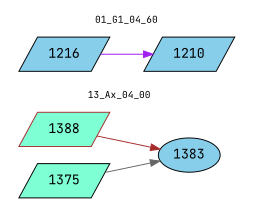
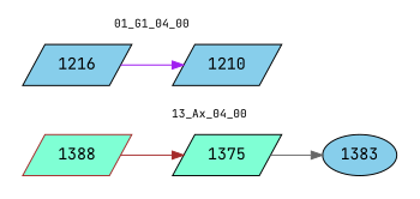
  digraph {
    fontname="JetBrains Mono"
    rankdir=LR
    node [color=black fillcolor=skyblue fontname="JetBrains Mono" shape=parallelogram style=filled]
    edge [fontname="JetBrains Mono"]
    n1 [color=brown fillcolor=aquamarine label=1388]
    n2 [fillcolor=aquamarine label=1375]
    n3 [label=1383 shape=ellipse]
    n4 [label=1216]
    n5 [label=1210]
    subgraph cluster_1 {
      color=white
      fontsize=10
      label="13_Ax_04_00"
      n1
      n2
      n3
    }
    subgraph cluster_2 {
      color=white
      fontsize=10
-     label="01_G1_04_60"
+     label="01_G1_04_00"
      n4
      n5
    }
-   n1 -> n3 [color=brown]
+   n1 -> n2 [color=brown]
    n2 -> n3 [color=gray40]
    n4 -> n5 [color=purple]
  }
